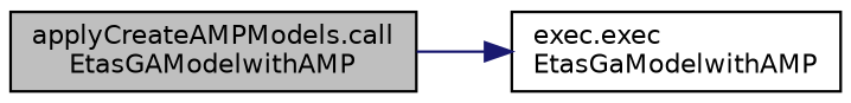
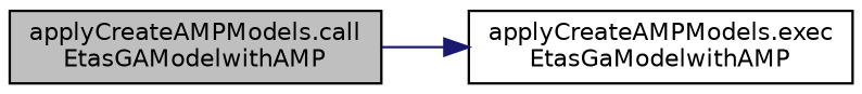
  digraph {
    rankdir=LR
    node [color=black fontname=Helvetica fontsize=10 shape=record style=filled]
    n1 [fillcolor=grey75 fontcolor=black height=0.2 label="applyCreateAMPModels.call\lEtasGAModelwithAMP" width=0.4]
-   n2 [fillcolor=white height=0.2 label="exec.exec\lEtasGaModelwithAMP" width=0.4]
+   n2 [fillcolor=white height=0.2 label="applyCreateAMPModels.exec\lEtasGaModelwithAMP" width=0.4]
    n1 -> n2 [color=midnightblue fontname=Helvetica fontsize=10 labelfontname=Helvetica labelfontsize=10 style=solid]
  }
